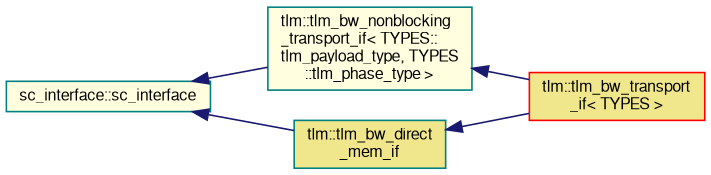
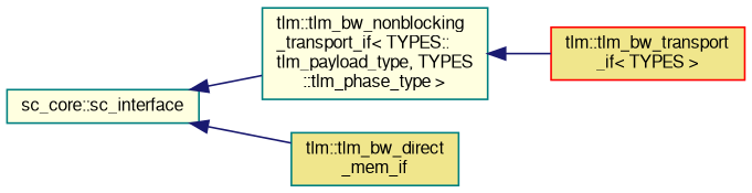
  digraph {
    rankdir=LR
    node [color=teal fillcolor=khaki fontname=FreeSans fontsize=10 shape=record style=filled]
    edge [color=midnightblue dir=back fontname=FreeSans fontsize=10 labelfontname=FreeSans labelfontsize=10 style=solid]
    n1 [color=red fontcolor=black height=0.2 label="tlm::tlm_bw_transport\l_if\< TYPES \>" width=0.4]
    n2 [fillcolor=lightyellow height=0.2 label="tlm::tlm_bw_nonblocking\l_transport_if\< TYPES::\ltlm_payload_type, TYPES\l::tlm_phase_type \>" width=0.4]
-   n3 [fillcolor=lightyellow height=0.2 label="sc_interface::sc_interface" width=0.4]
+   n3 [fillcolor=lightyellow height=0.2 label="sc_core::sc_interface" width=0.4]
    n4 [height=0.2 label="tlm::tlm_bw_direct\l_mem_if" width=0.4]
    n2 -> n1
    n3 -> n2
    n3 -> n4
-   n4 -> n1
  }
